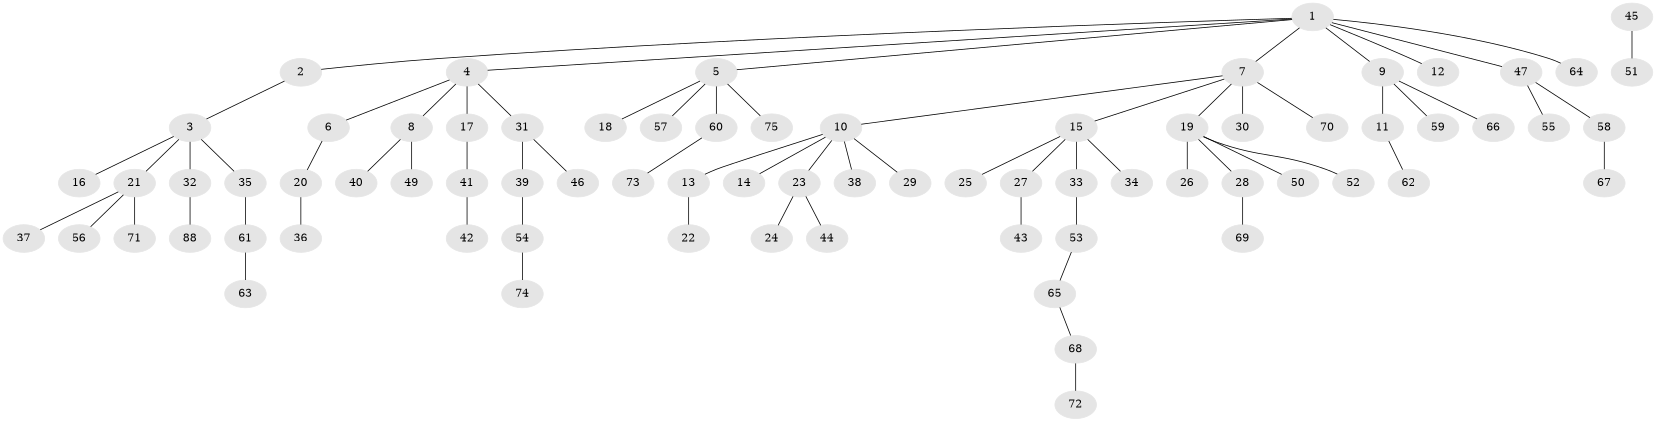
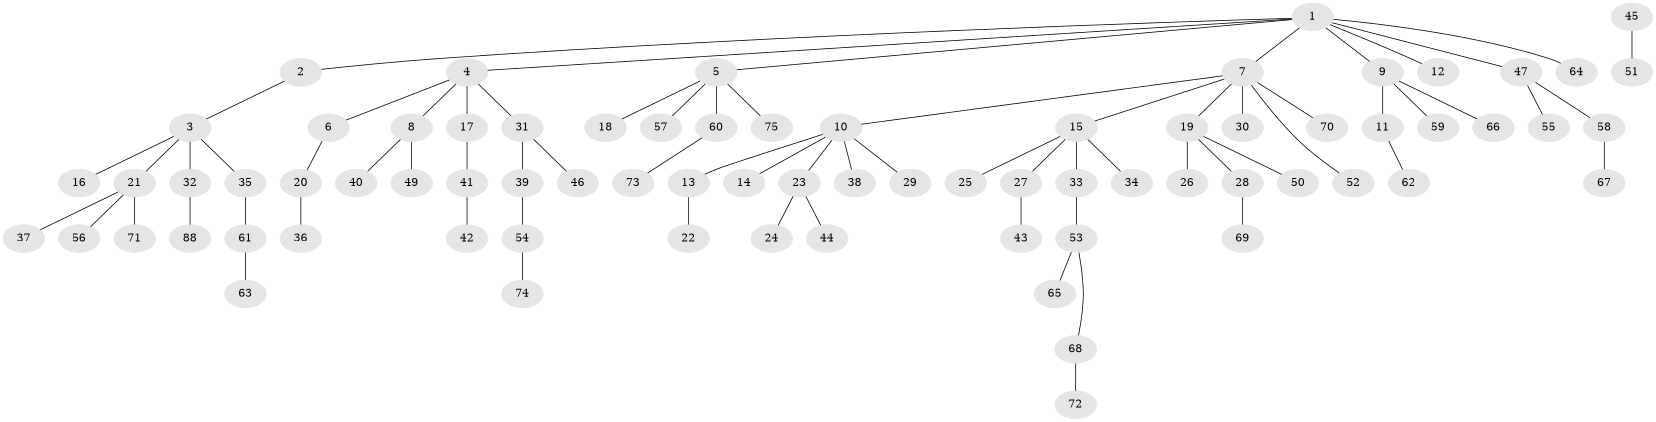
  graph {
    node [color=gray90 style=filled]
    1
    2
    4
    5
    7
    9
    12
    47
    64
    3
    6
    8
    17
    31
    18
    57
    60
    75
    10
    15
    19
    30
    52
    70
    11
    59
    66
    55
    58
    16
    21
    32
    35
    37
    56
    71
    n37 [label=88]
    61
    20
    40
    49
    41
    39
    46
    73
    36
    13
    14
    23
    38
    29
    25
    27
    33
    34
    26
    28
    50
    62
    22
    24
    44
    43
    53
    42
    69
    45
    51
    54
    65
    63
    74
    67
    68
    72
    1 -- 2
    1 -- 4
    1 -- 5
    1 -- 7
    1 -- 9
    1 -- 12
    1 -- 47
    1 -- 64
    2 -- 3
    4 -- 6
    4 -- 8
    4 -- 17
    4 -- 31
    5 -- 18
    5 -- 57
    5 -- 60
    5 -- 75
    7 -- 10
    7 -- 15
    7 -- 19
    7 -- 30
-   19 -- 52
+   7 -- 52
    7 -- 70
    9 -- 11
    9 -- 59
    9 -- 66
    47 -- 55
    47 -- 58
    3 -- 16
    3 -- 21
    3 -- 32
    3 -- 35
    6 -- 20
    8 -- 40
    8 -- 49
    17 -- 41
    31 -- 39
    31 -- 46
    60 -- 73
    10 -- 13
    10 -- 14
    10 -- 23
    10 -- 38
    10 -- 29
    15 -- 25
    15 -- 27
    15 -- 33
    15 -- 34
    19 -- 26
    19 -- 28
    19 -- 50
    11 -- 62
    58 -- 67
    21 -- 37
    21 -- 56
    21 -- 71
    32 -- n37
    35 -- 61
    61 -- 63
    20 -- 36
    41 -- 42
    39 -- 54
    13 -- 22
    23 -- 24
    23 -- 44
    27 -- 43
    33 -- 53
    28 -- 69
    53 -- 65
    45 -- 51
    54 -- 74
-   65 -- 68
+   53 -- 68
    68 -- 72
  }
